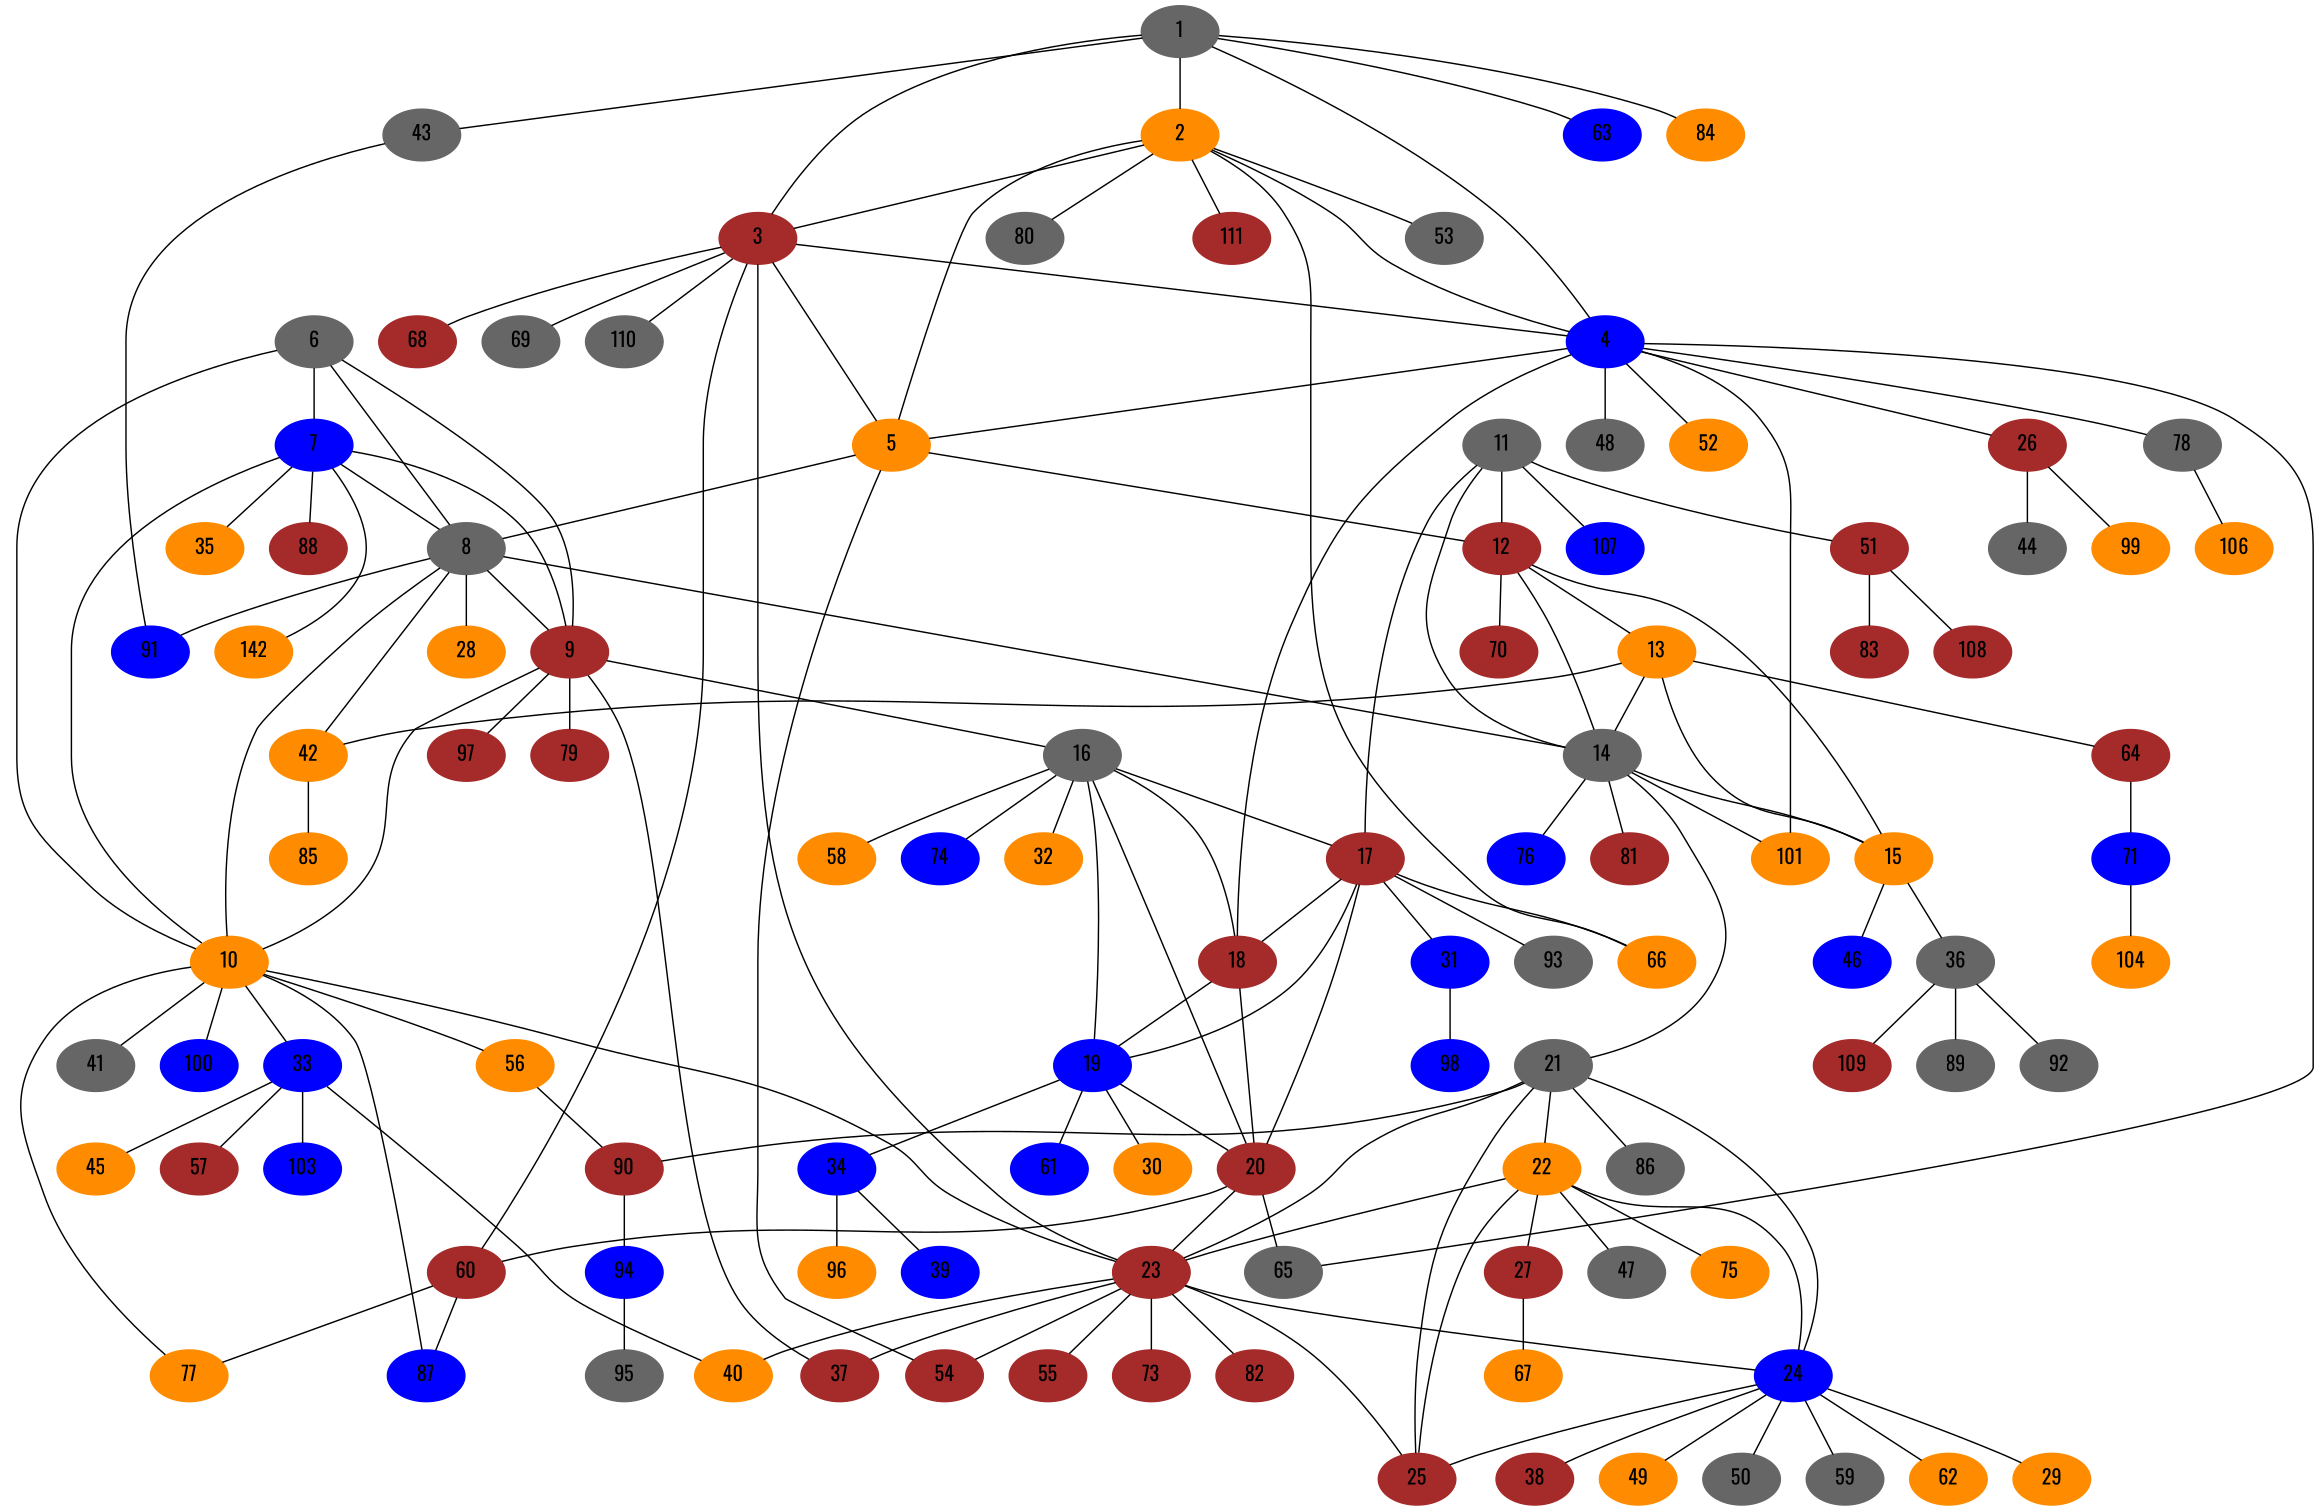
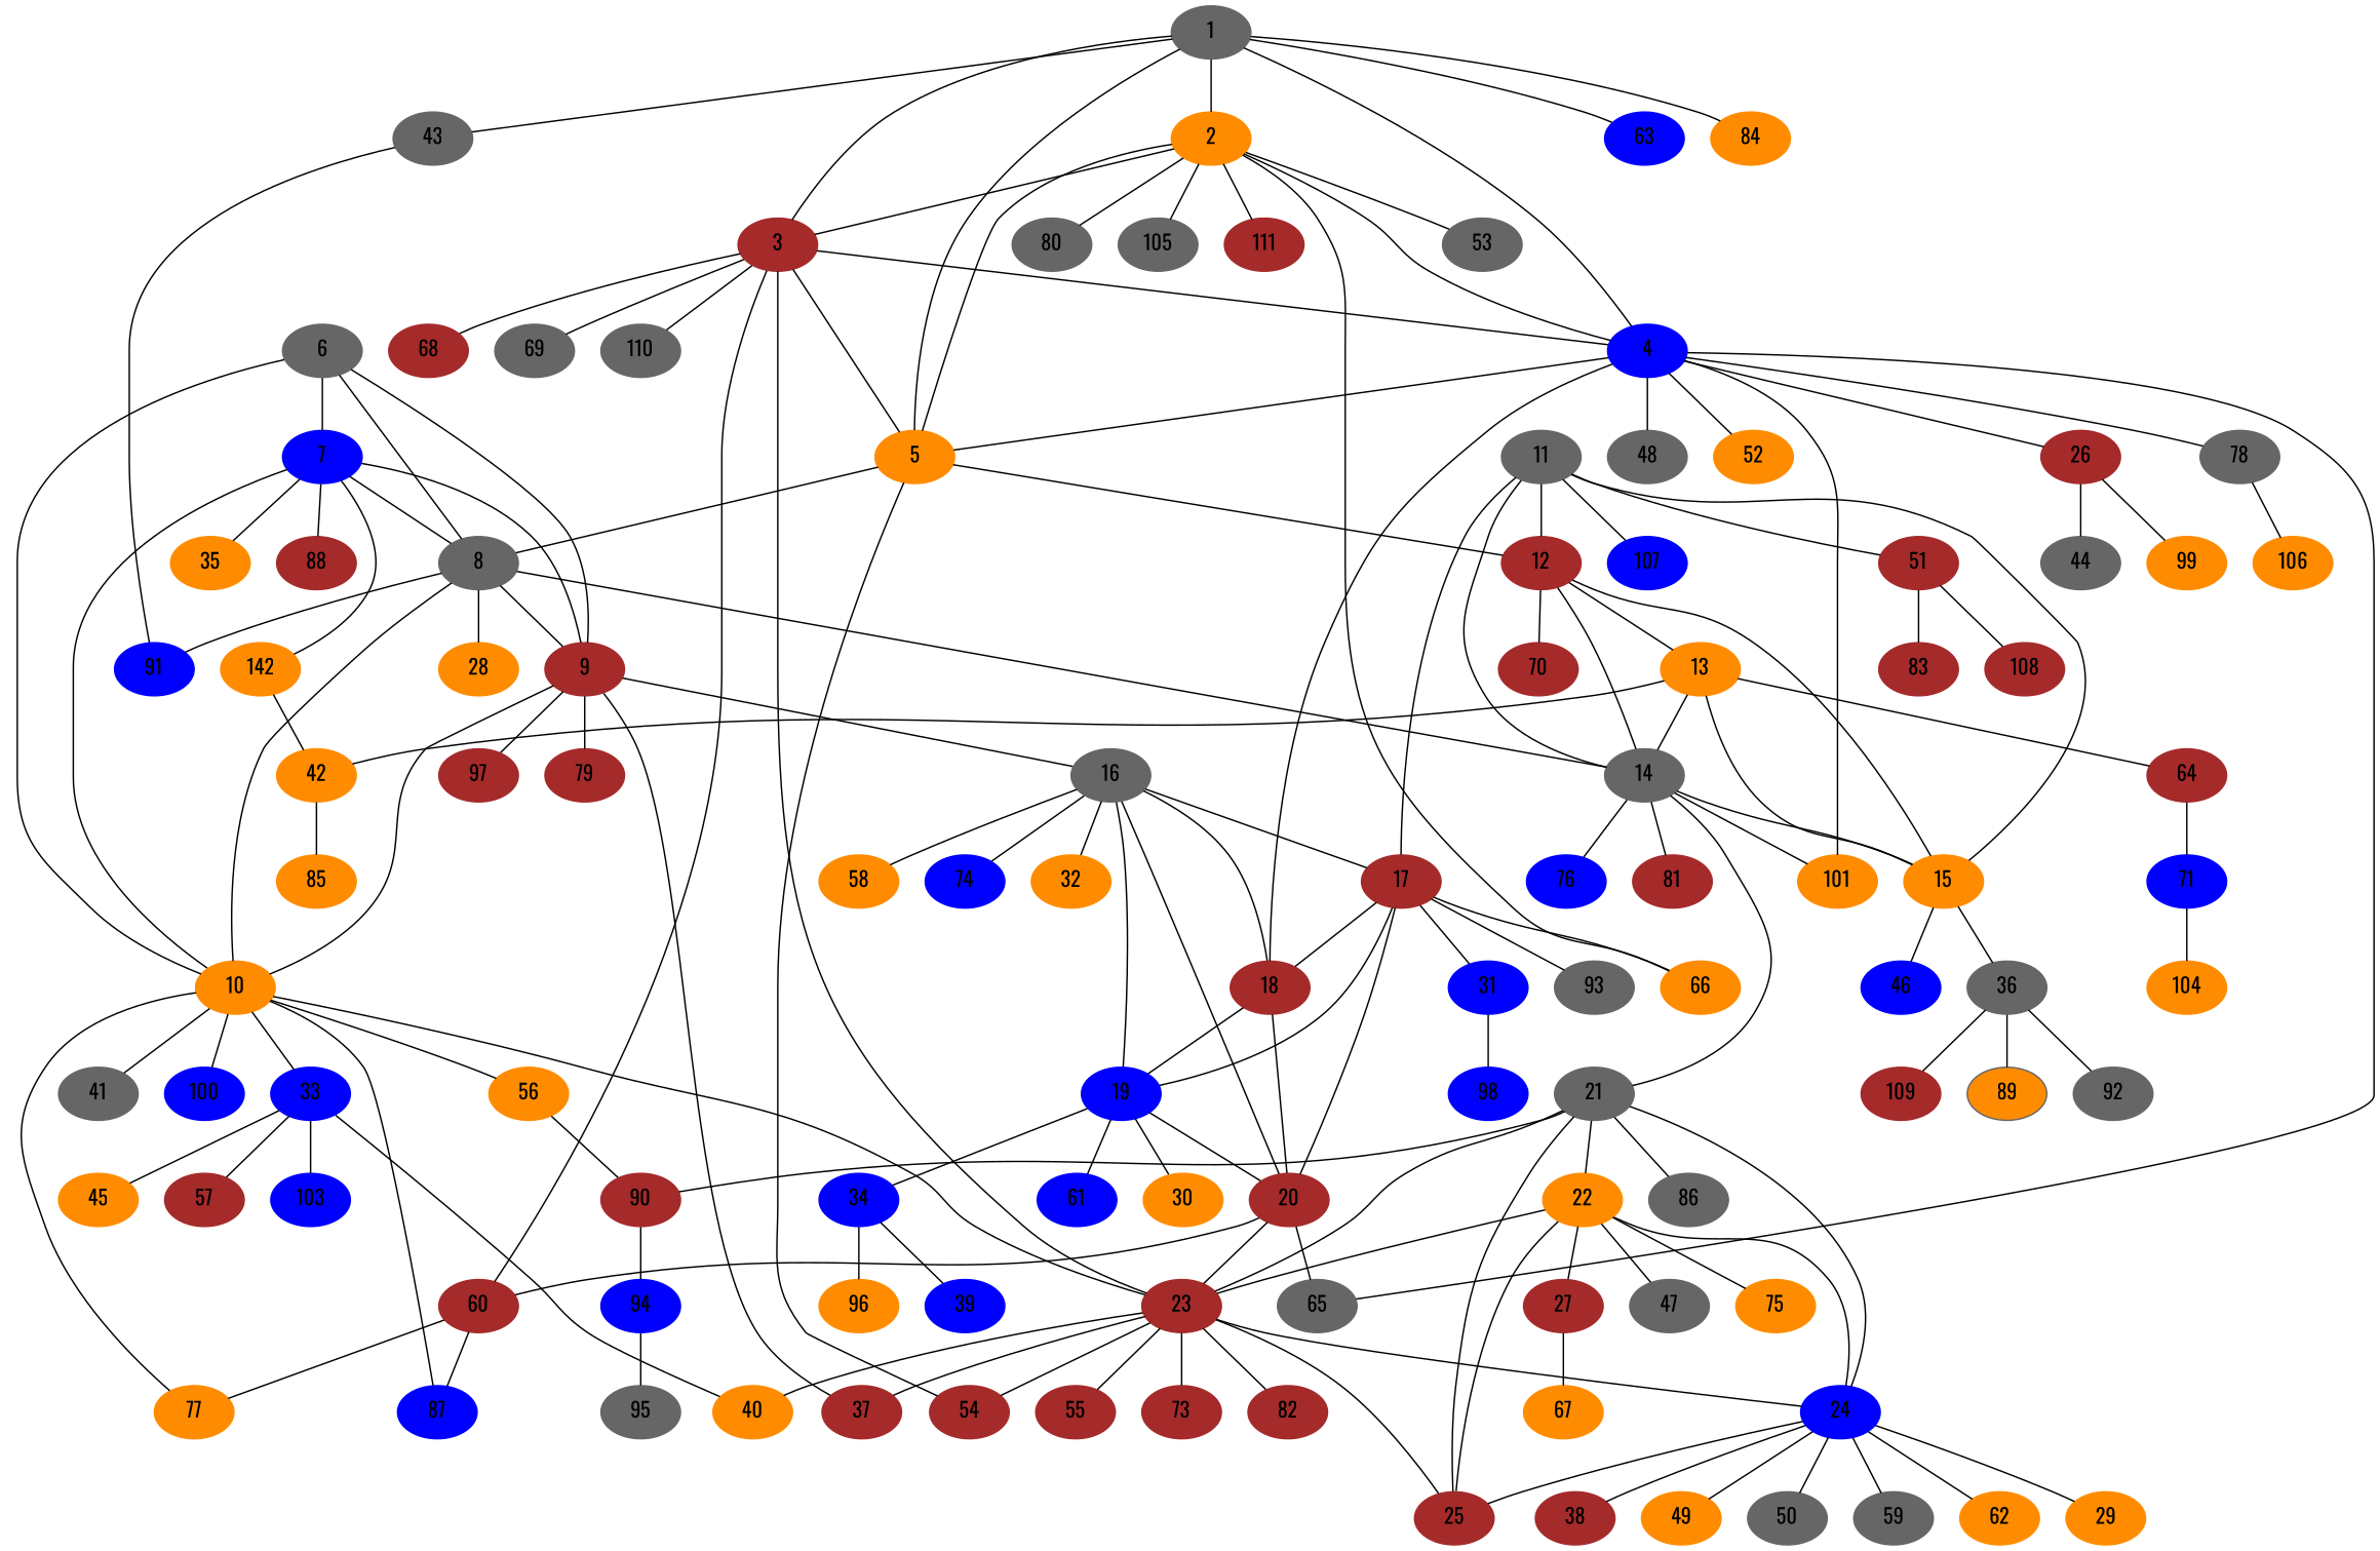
  graph {
    fontname=Oswald
    node [color=darkorange fontname=Oswald style=filled]
    edge [fontname=Oswald]
    1 [color=gray40]
    2
    3 [color=brown]
    4 [color=blue]
    5
    43 [color=gray40]
    63 [color=blue]
    84
    53 [color=gray40]
    66
    80 [color=gray40]
+   105 [color=gray40]
    111 [color=brown]
    23 [color=brown]
    60 [color=brown]
    68 [color=brown]
    69 [color=gray40]
    110 [color=gray40]
    18 [color=brown]
    26 [color=brown]
    48 [color=gray40]
    52
    65 [color=gray40]
    78 [color=gray40]
    101
    8 [color=gray40]
    12 [color=brown]
    54 [color=brown]
    91 [color=blue]
    37 [color=brown]
    24 [color=blue]
    25 [color=brown]
    40
    55 [color=brown]
    73 [color=brown]
    82 [color=brown]
    77
    87 [color=blue]
    19 [color=blue]
    20 [color=brown]
    44 [color=gray40]
    99
    106
    9 [color=brown]
    10
    14 [color=gray40]
    28
    42
    13
    15
    70 [color=brown]
    6 [color=gray40]
    7 [color=blue]
    35
    88 [color=brown]
    n56 [label=142]
    16 [color=gray40]
    79 [color=brown]
    97 [color=brown]
    33 [color=blue]
    41 [color=gray40]
    56
    100 [color=blue]
    21 [color=gray40]
    76 [color=blue]
    81 [color=brown]
    85
    17 [color=brown]
    32
    58
    74 [color=blue]
    45
    57 [color=brown]
    103 [color=blue]
    90 [color=brown]
    11 [color=gray40]
    51 [color=brown]
    107 [color=blue]
    64 [color=brown]
    36 [color=gray40]
    46 [color=blue]
    31 [color=blue]
    93 [color=gray40]
    83 [color=brown]
    108 [color=brown]
    71 [color=blue]
    22
    86 [color=gray40]
-   89 [color=gray40]
+   89 [color=gray40 fillcolor=darkorange]
    92 [color=gray40]
    109 [color=brown]
    30
    34 [color=blue]
    61 [color=blue]
    98 [color=blue]
    39 [color=blue]
    96
    27 [color=brown]
    47 [color=gray40]
    75
    29
    38 [color=brown]
    49
    50 [color=gray40]
    59 [color=gray40]
    62
    94 [color=blue]
    67
    104
    95 [color=gray40]
    1 -- 2
    1 -- 3
    1 -- 4
+   1 -- 5
    1 -- 43
    1 -- 63
    1 -- 84
    2 -- 3
    2 -- 4
    2 -- 5
    2 -- 53
    2 -- 66
    2 -- 80
+   2 -- 105
    2 -- 111
    3 -- 4
    3 -- 5
    3 -- 23
    3 -- 60
    3 -- 68
    3 -- 69
    3 -- 110
    4 -- 5
    4 -- 18
    4 -- 26
    4 -- 48
    4 -- 52
    4 -- 65
    4 -- 78
    4 -- 101
    5 -- 8
    5 -- 12
    5 -- 54
    43 -- 91
    23 -- 54
    23 -- 37
    23 -- 24
    23 -- 25
    23 -- 40
    23 -- 55
    23 -- 73
    23 -- 82
    60 -- 77
    60 -- 87
    18 -- 19
    18 -- 20
    26 -- 44
    26 -- 99
    78 -- 106
    8 -- 91
    8 -- 9
    8 -- 10
    8 -- 14
    8 -- 28
-   8 -- 42
+   n56 -- 42
    12 -- 14
    12 -- 13
    12 -- 15
    12 -- 70
    24 -- 25
    24 -- 29
    24 -- 38
    24 -- 49
    24 -- 50
    24 -- 59
    24 -- 62
    19 -- 20
    19 -- 30
    19 -- 34
    19 -- 61
    20 -- 23
    20 -- 60
    20 -- 65
    9 -- 37
    9 -- 10
    9 -- 16
    9 -- 79
    9 -- 97
    10 -- 23
    10 -- 77
    10 -- 87
    10 -- 33
    10 -- 41
    10 -- 56
    10 -- 100
    14 -- 101
    14 -- 15
    14 -- 21
    14 -- 76
    14 -- 81
    42 -- 85
    13 -- 14
    13 -- 42
    13 -- 15
    13 -- 64
    15 -- 36
    15 -- 46
    6 -- 8
    6 -- 9
    6 -- 10
    6 -- 7
    7 -- 8
    7 -- 9
    7 -- 10
    7 -- 35
    7 -- 88
    7 -- n56
    16 -- 18
    16 -- 19
    16 -- 20
    16 -- 17
    16 -- 32
    16 -- 58
    16 -- 74
    33 -- 40
    33 -- 45
    33 -- 57
    33 -- 103
    56 -- 90
    21 -- 23
    21 -- 24
    21 -- 25
    21 -- 90
    21 -- 22
    21 -- 86
    17 -- 66
    17 -- 18
    17 -- 19
    17 -- 20
    17 -- 31
    17 -- 93
    90 -- 94
    11 -- 12
    11 -- 14
+   11 -- 15
    11 -- 17
    11 -- 51
    11 -- 107
    51 -- 83
    51 -- 108
    64 -- 71
    36 -- 89
    36 -- 92
    36 -- 109
    31 -- 98
    71 -- 104
    22 -- 23
    22 -- 24
    22 -- 25
    22 -- 27
    22 -- 47
    22 -- 75
    34 -- 39
    34 -- 96
    27 -- 67
    94 -- 95
  }
